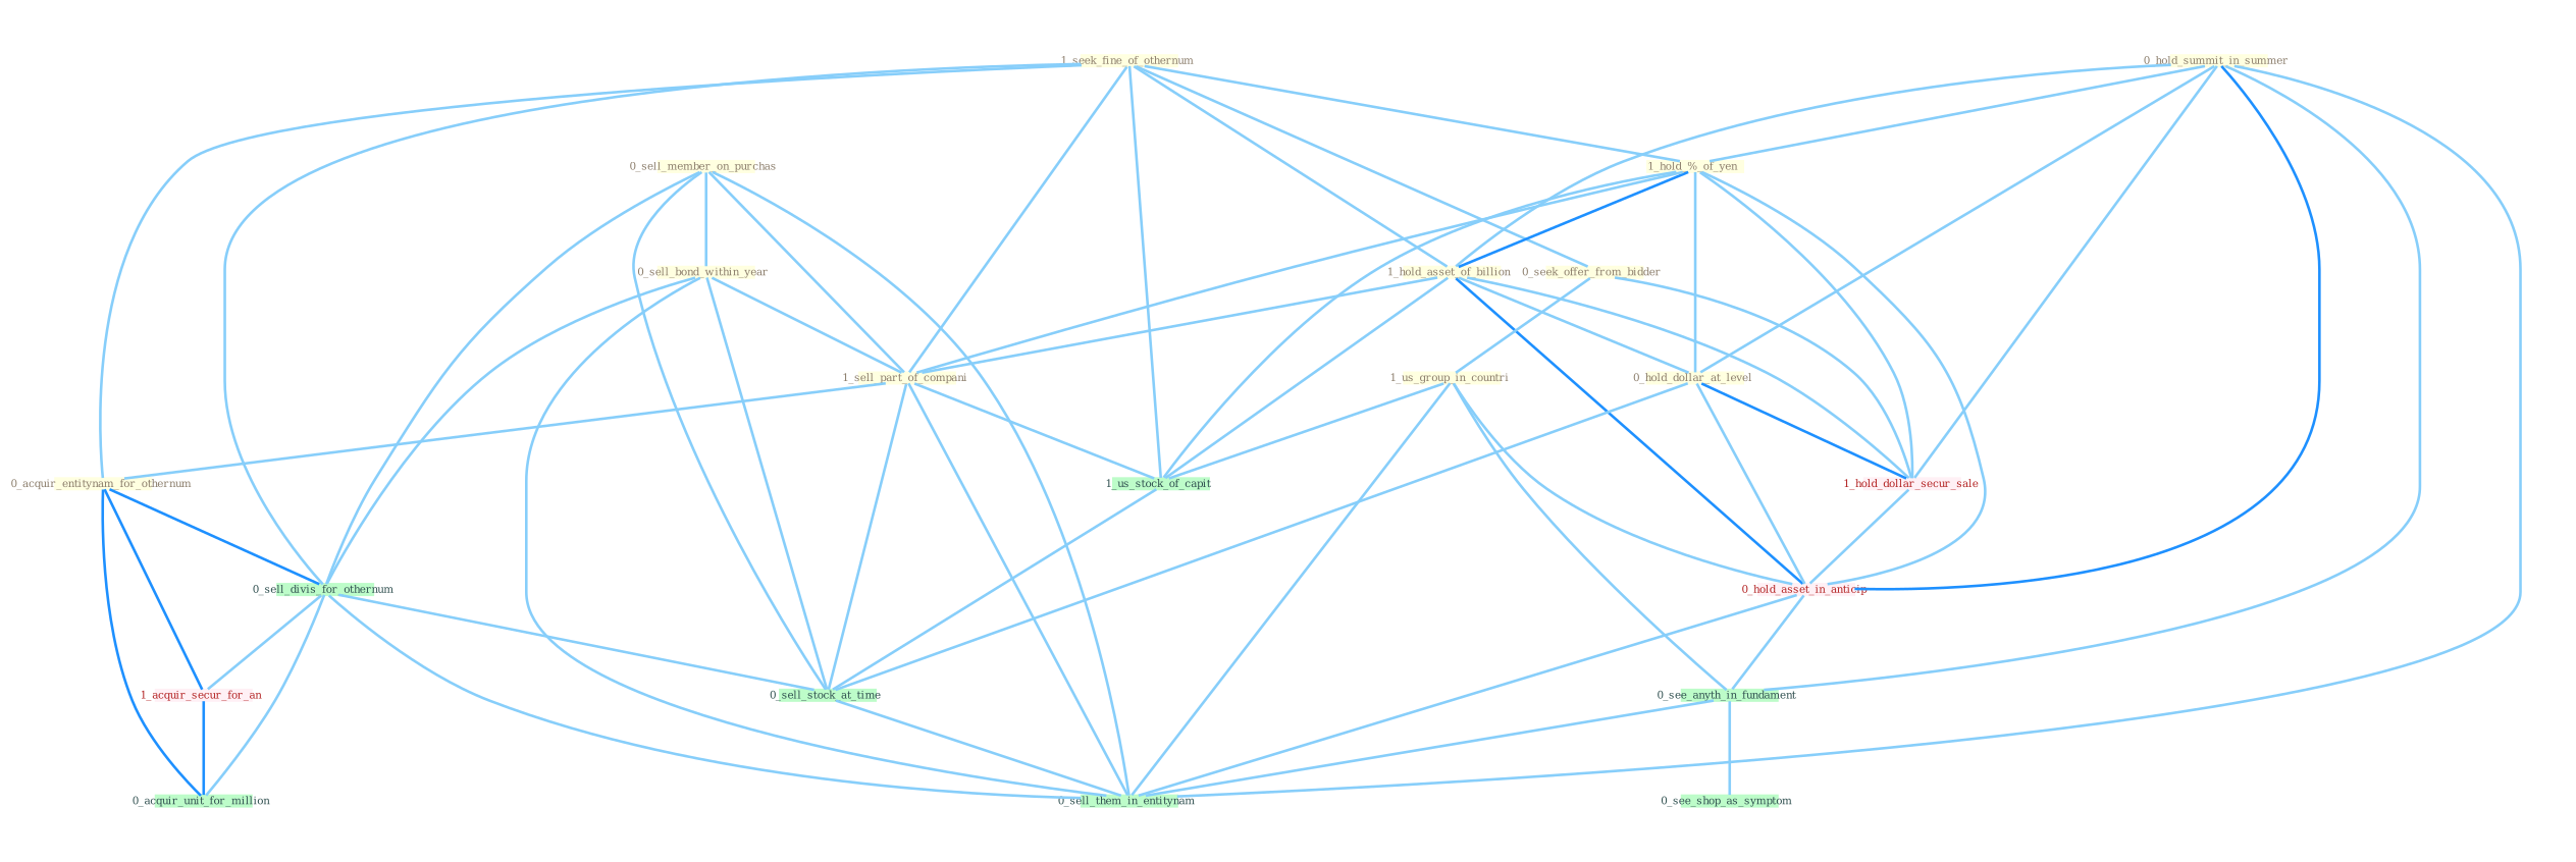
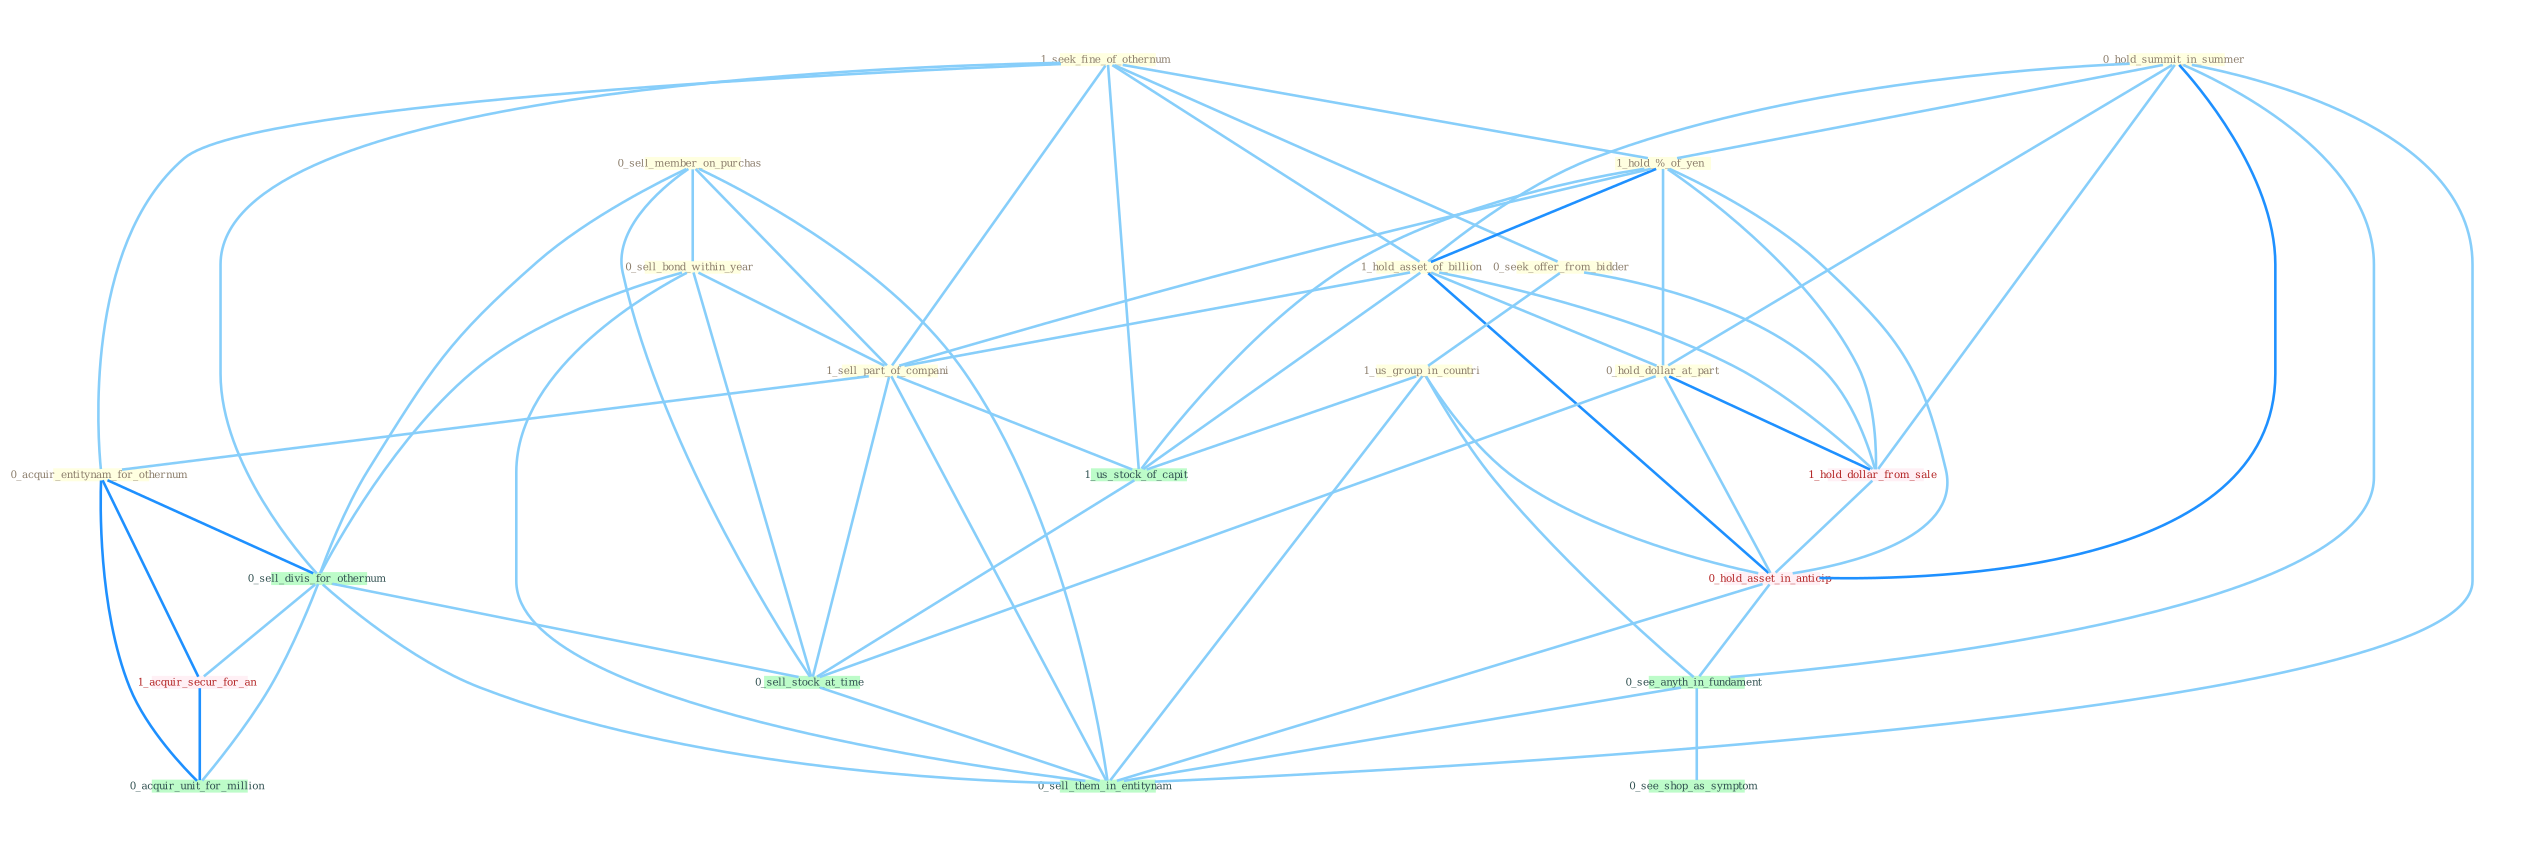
  graph {
    node [color="#ffffe0" fixedsize=true fontcolor="#8b7d6b" fontsize=4 shape=polygon style=filled]
    edge [color="#87cefa" w=1]
    "1_seek_fine_of_othernum " [height=.06 width=.5]
    "0_hold_summit_in_summer " [height=.06 width=.5]
    "0_sell_member_on_purchas " [height=.06 width=.5]
    "1_us_group_in_countri " [height=.06 width=.5]
    "1_hold_%_of_yen " [height=.06 width=.5]
    "1_hold_asset_of_billion " [height=.06 width=.5]
    "0_sell_bond_within_year " [height=.06 width=.5]
    "0_seek_offer_from_bidder " [height=.06 width=.5]
    "1_sell_part_of_compani " [height=.06 width=.5]
-   "0_hold_dollar_at_level " [height=.06 width=.5]
+   "0_hold_dollar_at_level " [height=.06 width=.5 label="0_hold_dollar_at_part"]
    "0_acquir_entitynam_for_othernum " [height=.06 width=.5]
    "1_acquir_secur_for_an " [color="#fff0f5" fontcolor="#b22222" height=.06 width=.5]
-   "1_hold_dollar_from_sale " [color="#fff0f5" fontcolor="#b22222" height=.06 width=.5 label="1_hold_dollar_secur_sale"]
+   "1_hold_dollar_from_sale " [color="#fff0f5" fontcolor="#b22222" height=.06 width=.5]
    "0_hold_asset_in_anticip " [color="#fff0f5" fontcolor="#b22222" height=.06 width=.5]
    "0_sell_divis_for_othernum " [color="#BDFCC9" fontcolor="#2f4f4f" height=.06 width=.5]
    "1_us_stock_of_capit " [color="#BDFCC9" fontcolor="#2f4f4f" height=.06 width=.5]
    "0_see_anyth_in_fundament " [color="#BDFCC9" fontcolor="#2f4f4f" height=.06 width=.5]
    "0_sell_them_in_entitynam " [color="#BDFCC9" fontcolor="#2f4f4f" height=.06 width=.5]
    "0_sell_stock_at_time " [color="#BDFCC9" fontcolor="#2f4f4f" height=.06 width=.5]
    "0_acquir_unit_for_million " [color="#BDFCC9" fontcolor="#2f4f4f" height=.06 width=.5]
    "0_see_shop_as_symptom " [color="#BDFCC9" fontcolor="#2f4f4f" height=.06 width=.5]
    subgraph sub_1 {
      "1_seek_fine_of_othernum "
      "0_hold_summit_in_summer "
      "0_sell_member_on_purchas "
      "1_us_group_in_countri "
      "1_hold_%_of_yen "
      "1_hold_asset_of_billion "
      "0_sell_bond_within_year "
      "0_seek_offer_from_bidder "
      "1_sell_part_of_compani "
      "0_hold_dollar_at_level "
      "0_acquir_entitynam_for_othernum "
    }
    subgraph sub_2 {
      "1_acquir_secur_for_an "
      "1_hold_dollar_from_sale "
      "0_hold_asset_in_anticip "
    }
    "1_seek_fine_of_othernum " -- "1_hold_%_of_yen "
    "1_seek_fine_of_othernum " -- "1_hold_asset_of_billion "
    "1_seek_fine_of_othernum " -- "0_seek_offer_from_bidder "
    "1_seek_fine_of_othernum " -- "1_sell_part_of_compani "
    "1_seek_fine_of_othernum " -- "0_acquir_entitynam_for_othernum "
    "1_seek_fine_of_othernum " -- "0_sell_divis_for_othernum "
    "1_seek_fine_of_othernum " -- "1_us_stock_of_capit "
    "0_hold_summit_in_summer " -- "1_hold_%_of_yen "
    "0_hold_summit_in_summer " -- "1_hold_asset_of_billion "
    "0_hold_summit_in_summer " -- "0_hold_dollar_at_level "
    "0_hold_summit_in_summer " -- "1_hold_dollar_from_sale "
    "0_hold_summit_in_summer " -- "0_hold_asset_in_anticip " [color="#1e90ff" w=2]
    "0_hold_summit_in_summer " -- "0_see_anyth_in_fundament "
    "0_hold_summit_in_summer " -- "0_sell_them_in_entitynam "
    "0_sell_member_on_purchas " -- "0_sell_bond_within_year "
    "0_sell_member_on_purchas " -- "1_sell_part_of_compani "
    "0_sell_member_on_purchas " -- "0_sell_divis_for_othernum "
    "0_sell_member_on_purchas " -- "0_sell_them_in_entitynam "
    "0_sell_member_on_purchas " -- "0_sell_stock_at_time "
    "1_us_group_in_countri " -- "0_hold_asset_in_anticip "
    "1_us_group_in_countri " -- "1_us_stock_of_capit "
    "1_us_group_in_countri " -- "0_see_anyth_in_fundament "
    "1_us_group_in_countri " -- "0_sell_them_in_entitynam "
    "1_hold_%_of_yen " -- "1_hold_asset_of_billion " [color="#1e90ff" w=2]
    "1_hold_%_of_yen " -- "1_sell_part_of_compani "
    "1_hold_%_of_yen " -- "0_hold_dollar_at_level "
    "1_hold_%_of_yen " -- "1_hold_dollar_from_sale "
    "1_hold_%_of_yen " -- "0_hold_asset_in_anticip "
    "1_hold_%_of_yen " -- "1_us_stock_of_capit "
    "1_hold_asset_of_billion " -- "1_sell_part_of_compani "
    "1_hold_asset_of_billion " -- "0_hold_dollar_at_level "
    "1_hold_asset_of_billion " -- "1_hold_dollar_from_sale "
    "1_hold_asset_of_billion " -- "0_hold_asset_in_anticip " [color="#1e90ff" w=2]
    "1_hold_asset_of_billion " -- "1_us_stock_of_capit "
    "0_sell_bond_within_year " -- "1_sell_part_of_compani "
    "0_sell_bond_within_year " -- "0_sell_divis_for_othernum "
    "0_sell_bond_within_year " -- "0_sell_them_in_entitynam "
    "0_sell_bond_within_year " -- "0_sell_stock_at_time "
    "0_seek_offer_from_bidder " -- "1_us_group_in_countri "
    "0_seek_offer_from_bidder " -- "1_hold_dollar_from_sale "
    "1_sell_part_of_compani " -- "0_acquir_entitynam_for_othernum "
    "1_sell_part_of_compani " -- "1_us_stock_of_capit "
    "1_sell_part_of_compani " -- "0_sell_them_in_entitynam "
    "1_sell_part_of_compani " -- "0_sell_stock_at_time "
    "0_hold_dollar_at_level " -- "1_hold_dollar_from_sale " [color="#1e90ff" w=2]
    "0_hold_dollar_at_level " -- "0_hold_asset_in_anticip "
    "0_hold_dollar_at_level " -- "0_sell_stock_at_time "
    "0_acquir_entitynam_for_othernum " -- "1_acquir_secur_for_an " [color="#1e90ff" w=2]
    "0_acquir_entitynam_for_othernum " -- "0_sell_divis_for_othernum " [color="#1e90ff" w=2]
    "0_acquir_entitynam_for_othernum " -- "0_acquir_unit_for_million " [color="#1e90ff" w=2]
    "1_acquir_secur_for_an " -- "0_acquir_unit_for_million " [color="#1e90ff" w=2]
    "1_hold_dollar_from_sale " -- "0_hold_asset_in_anticip "
    "0_hold_asset_in_anticip " -- "0_see_anyth_in_fundament "
    "0_hold_asset_in_anticip " -- "0_sell_them_in_entitynam "
    "0_sell_divis_for_othernum " -- "1_acquir_secur_for_an "
    "0_sell_divis_for_othernum " -- "0_sell_them_in_entitynam "
    "0_sell_divis_for_othernum " -- "0_sell_stock_at_time "
    "0_sell_divis_for_othernum " -- "0_acquir_unit_for_million "
    "1_us_stock_of_capit " -- "0_sell_stock_at_time "
    "0_see_anyth_in_fundament " -- "0_sell_them_in_entitynam "
    "0_see_anyth_in_fundament " -- "0_see_shop_as_symptom "
    "0_sell_stock_at_time " -- "0_sell_them_in_entitynam "
  }
